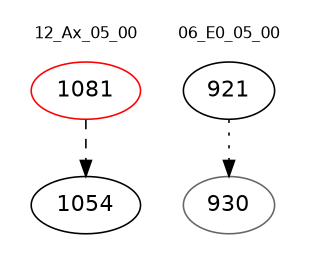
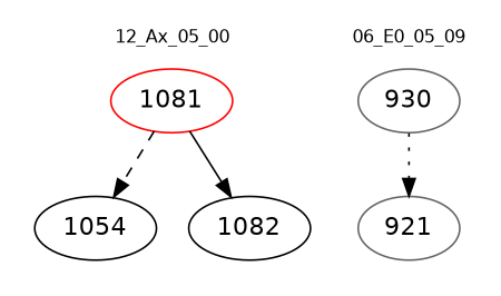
  digraph {
    fontname="DejaVu Sans"
    node [color=black fontname="DejaVu Sans"]
    edge [color=black fontname="DejaVu Sans"]
    n1 [color=red label=1081]
    n2 [label=1054]
-   n4 [label=921]
+   n3 [label=1082]
+   n4 [color=gray40 label=921]
    n5 [color=gray40 label=930]
    subgraph cluster_1 {
      color=white
      fontsize=10
      label="12_Ax_05_00"
      n1
      n2
+     n3
    }
    subgraph cluster_2 {
      color=white
      fontsize=10
-     label="06_E0_05_00"
+     label="06_E0_05_09"
      n4
      n5
    }
    n1 -> n2 [style=dashed]
-   n4 -> n5 [style=dotted]
+   n1 -> n3 [style=solid]
+   n5 -> n4 [style=dotted]
  }
